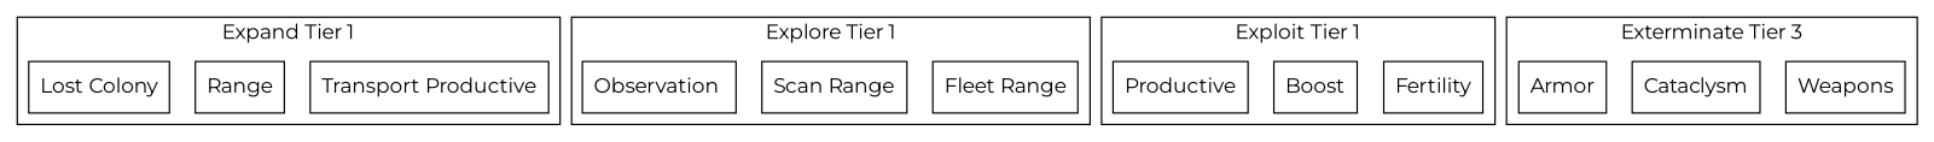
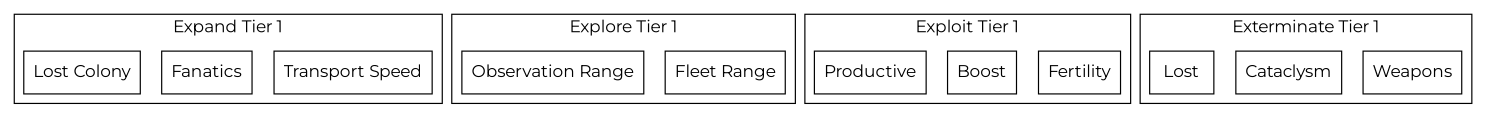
  digraph {
    compound=true
    fontname=Montserrat
    node [shape=box fontname=Montserrat]
-   "Transport Speed" [label="Transport Productive"]
-   Fanatics [label=Range]
+   "Transport Speed"
+   Fanatics
    "Lost Colony"
    "Fleet Range"
-   "Scan Range"
-   "Observation "
+   "Scan Range" [label="Observation Range"]
    Fertility
    Boost
    Productive
    Weapons
    Cataclysm
-   Armor
+   Armor [label=Lost]
    subgraph cluster_1 {
      label="Expand Tier 1"
      "Transport Speed"
      Fanatics
      "Lost Colony"
    }
    subgraph cluster_2 {
      label="Explore Tier 1"
      "Fleet Range"
      "Scan Range"
-     "Observation "
    }
    subgraph cluster_3 {
      label="Exploit Tier 1"
      Fertility
      Boost
      Productive
    }
    subgraph cluster_4 {
-     label="Exterminate Tier 3"
+     label="Exterminate Tier 1"
      Weapons
      Cataclysm
      Armor
    }
  }
